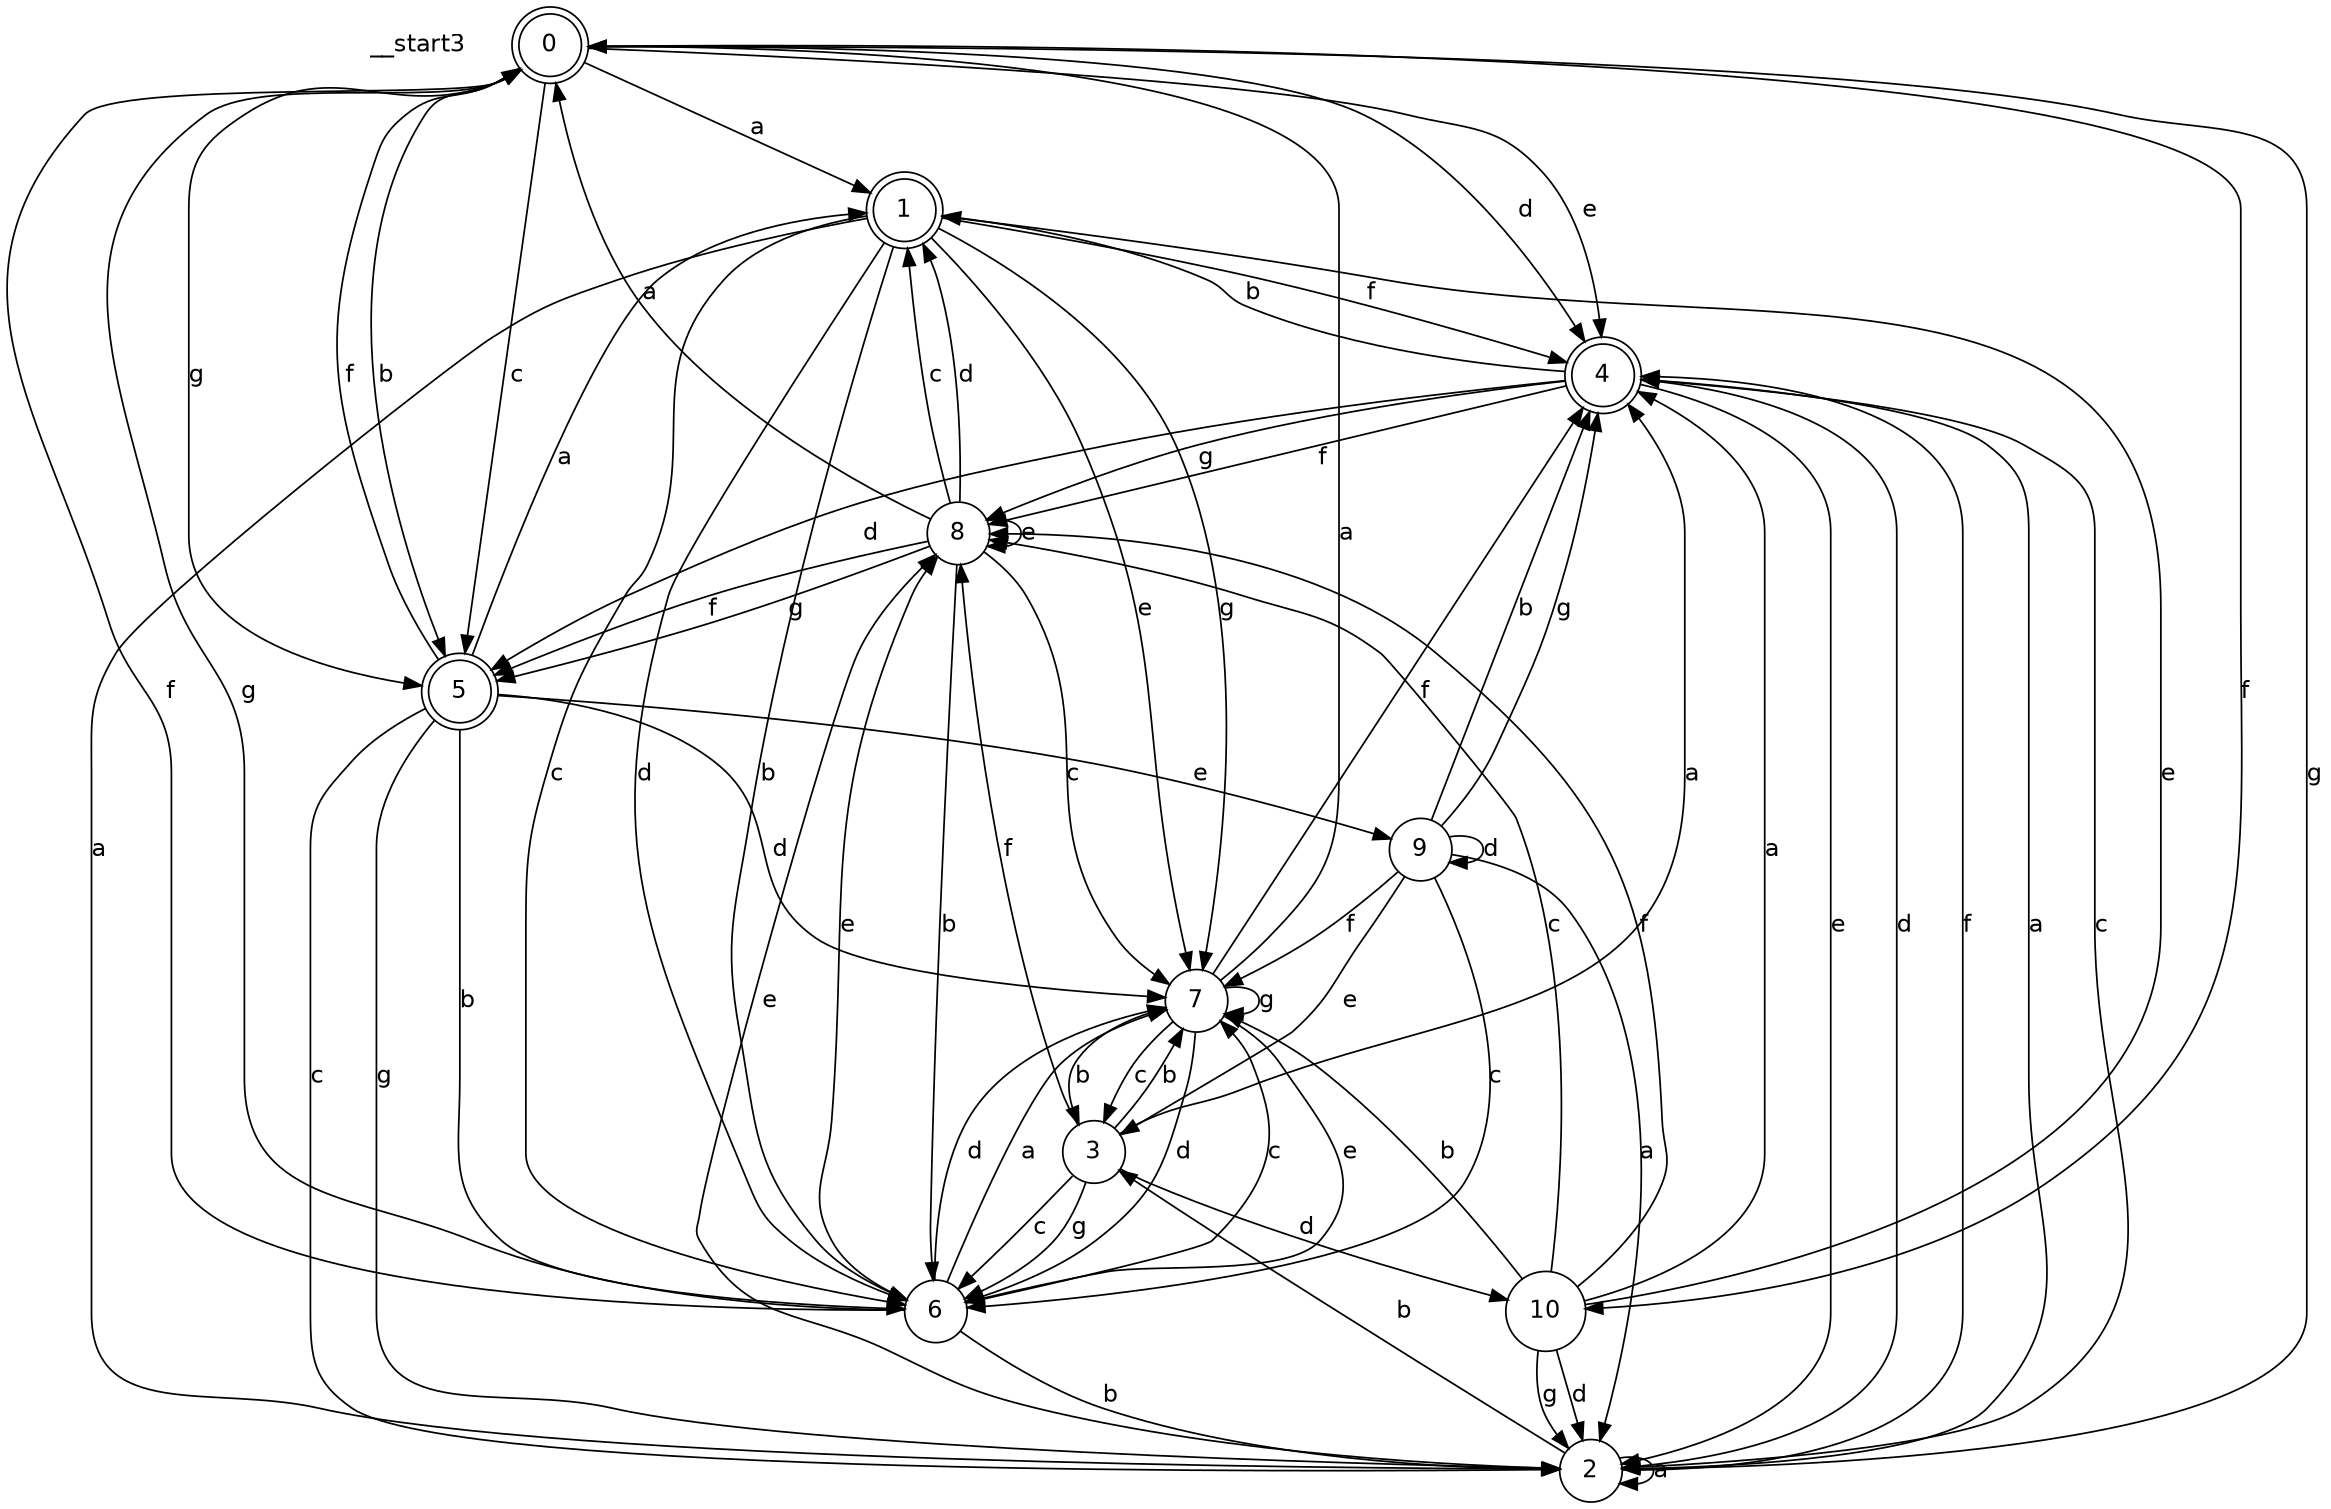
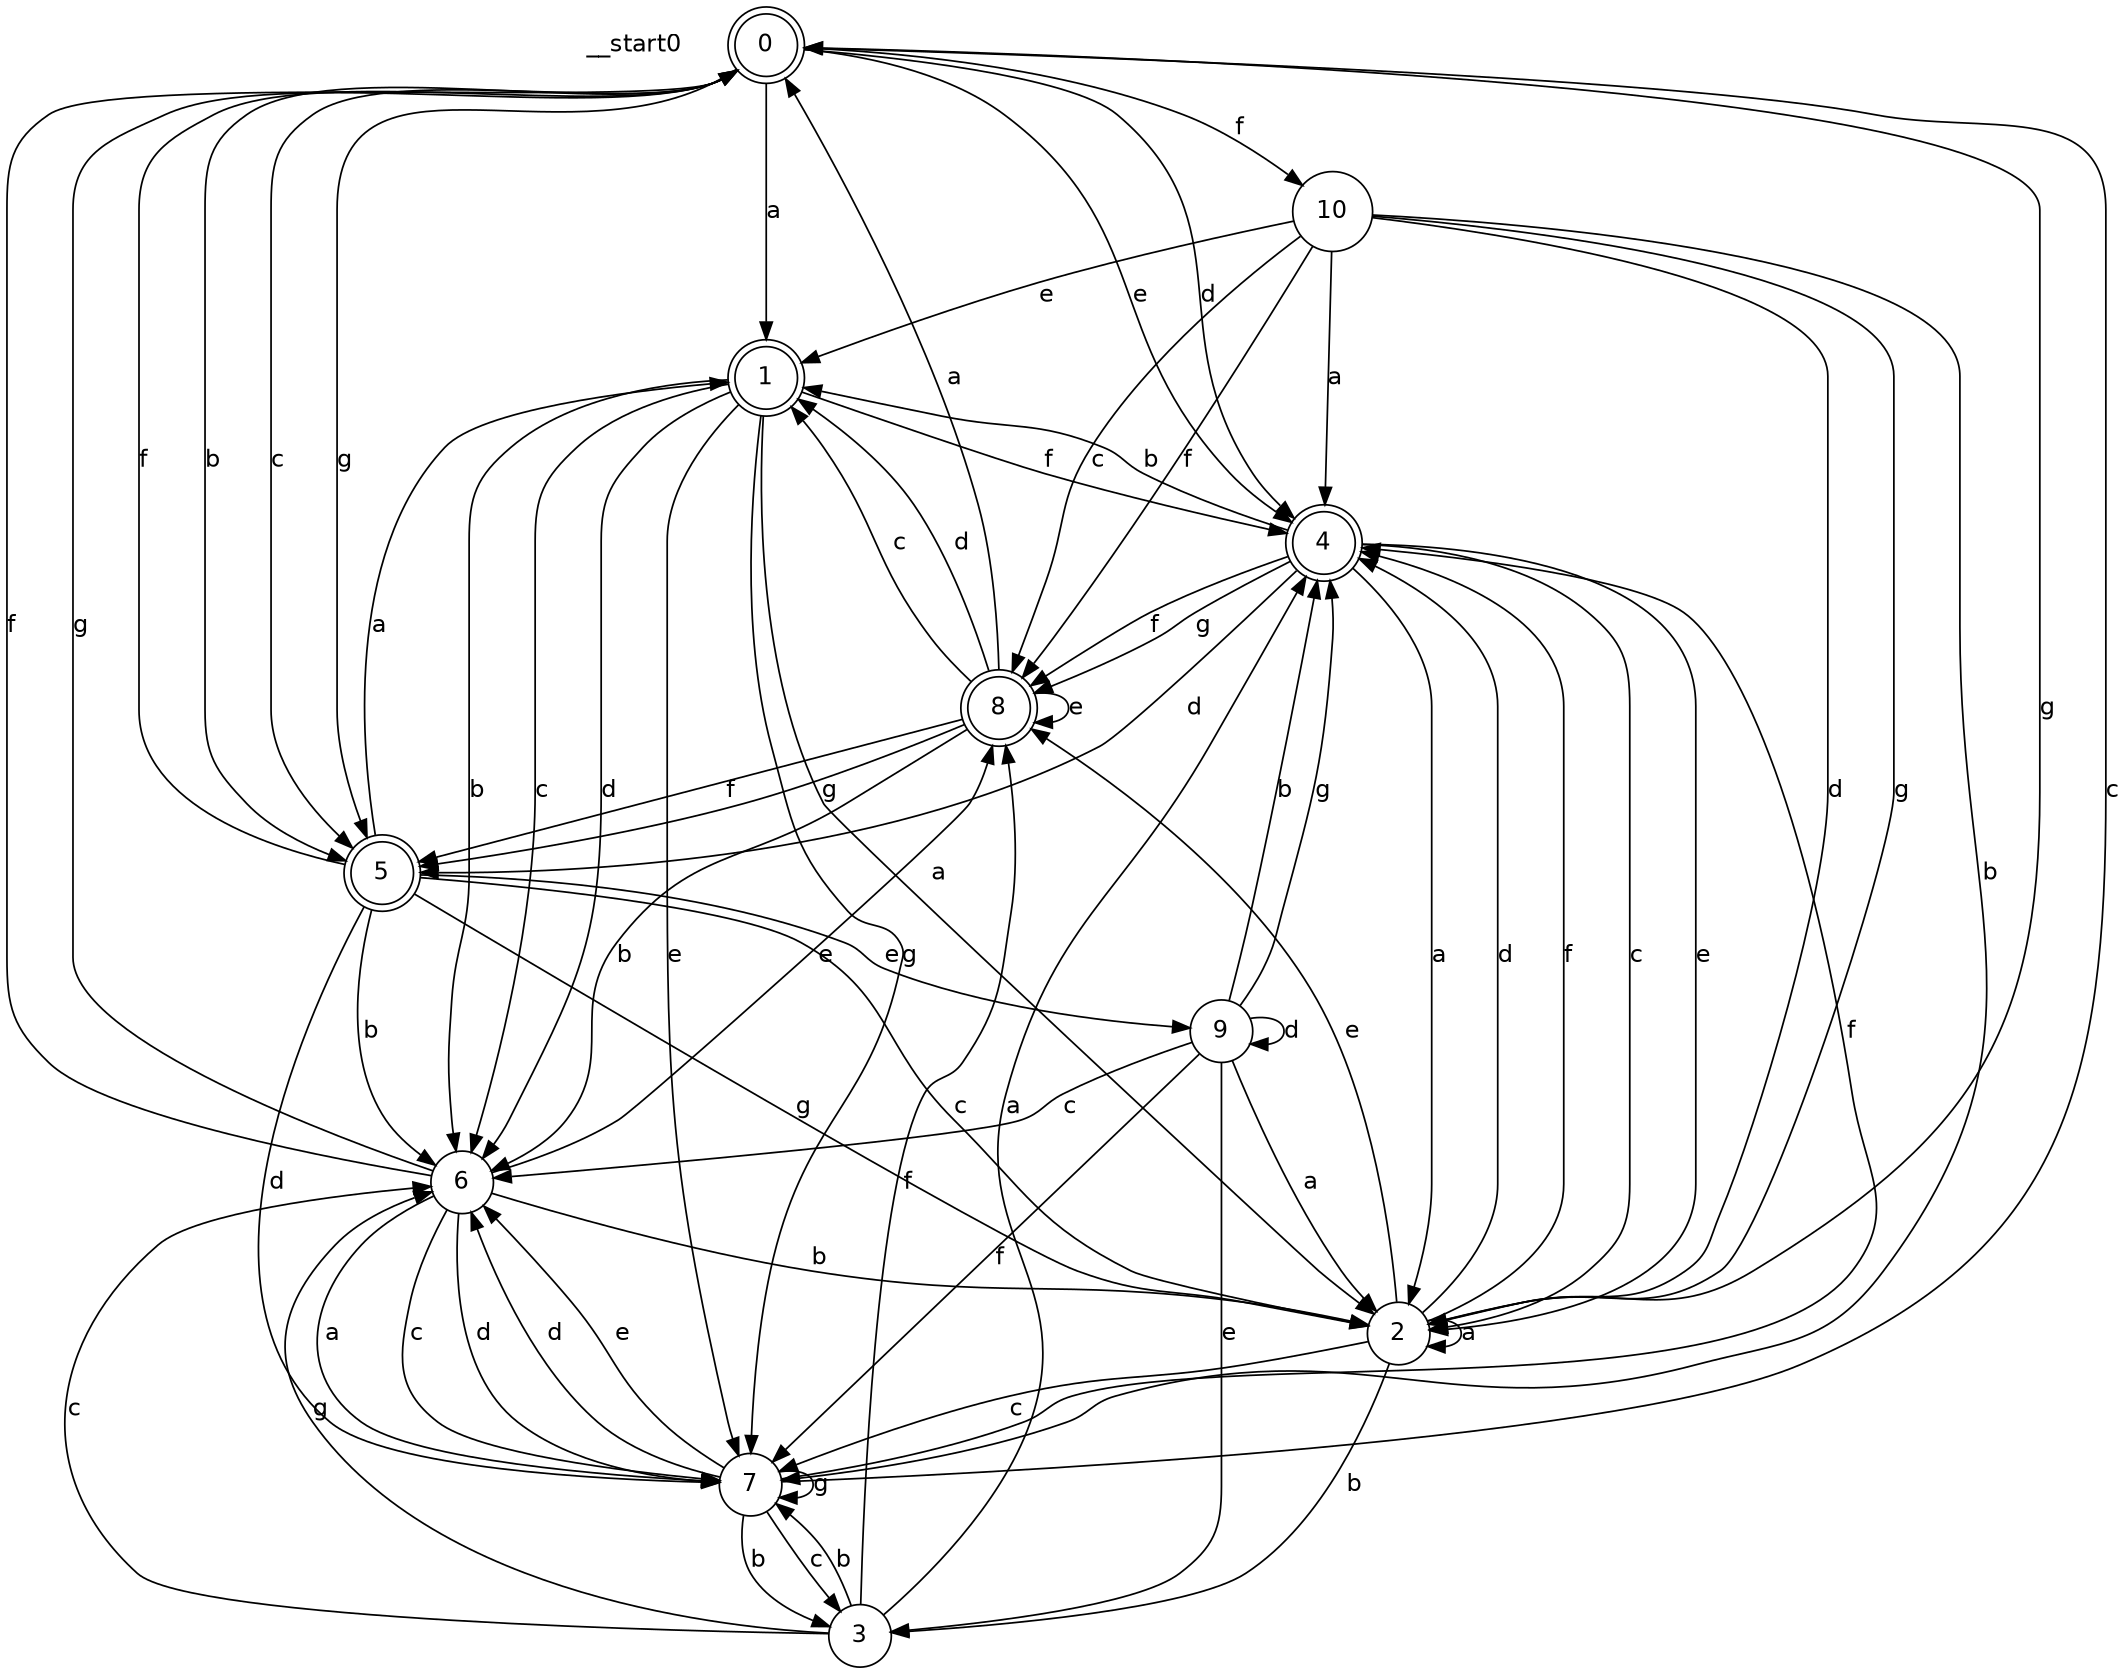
  digraph {
    fontname="DejaVu Sans"
    rankdir=TB
    node [fontname="DejaVu Sans" shape=circle color=black fillcolor=white style=filled]
    edge [fontname="DejaVu Sans"]
-   __start0 [shape=none label=__start3 color="" fillcolor="" style=""]
+   __start0 [shape=none color="" fillcolor="" style=""]
    n2 [label=0 shape=doublecircle style="rounded,filled"]
    n3 [label=1 shape=doublecircle style="rounded,filled"]
    n4 [label=4 shape=doublecircle style="rounded,filled"]
    n5 [label=5 shape=doublecircle style="rounded,filled"]
    n6 [label=10]
    n7 [label=2]
    n8 [label=6]
    n9 [label=7]
-   n10 [label=8 style="rounded,filled"]
+   n10 [label=8 shape=doublecircle style="rounded,filled"]
    n11 [label=9]
    n12 [label=3]
    n2 -> n3 [label=a]
    n2 -> n4 [label=d]
    n2 -> n4 [label=e]
    n2 -> n5 [label=b]
    n2 -> n5 [label=c]
    n2 -> n5 [label=g]
    n2 -> n6 [label=f]
    n3 -> n4 [label=f]
    n3 -> n7 [label=a]
    n3 -> n8 [label=b]
    n3 -> n8 [label=c]
    n3 -> n8 [label=d]
    n3 -> n9 [label=e]
    n3 -> n9 [label=g]
    n4 -> n3 [label=b]
    n4 -> n5 [label=d]
    n4 -> n7 [label=a]
    n4 -> n7 [label=c]
    n4 -> n7 [label=e]
    n4 -> n10 [label=f]
    n4 -> n10 [label=g]
    n5 -> n2 [label=f]
    n5 -> n3 [label=a]
    n5 -> n7 [label=c]
    n5 -> n7 [label=g]
    n5 -> n8 [label=b]
    n5 -> n9 [label=d]
    n5 -> n11 [label=e]
    n6 -> n3 [label=e]
    n6 -> n4 [label=a]
    n6 -> n7 [label=d]
    n6 -> n7 [label=g]
    n6 -> n9 [label=b]
    n6 -> n10 [label=c]
    n6 -> n10 [label=f]
    n7 -> n2 [label=g]
    n7 -> n4 [label=d]
    n7 -> n4 [label=f]
    n7 -> n7 [label=a]
-   n10 -> n9 [label=c]
+   n7 -> n9 [label=c]
    n7 -> n10 [label=e]
    n7 -> n12 [label=b]
    n8 -> n2 [label=f]
    n8 -> n2 [label=g]
    n8 -> n7 [label=b]
    n8 -> n9 [label=a]
    n8 -> n9 [label=c]
    n8 -> n9 [label=d]
    n8 -> n10 [label=e]
-   n9 -> n2 [label=a]
+   n9 -> n2 [label=c]
    n9 -> n4 [label=f]
    n9 -> n8 [label=d]
    n9 -> n8 [label=e]
    n9 -> n9 [label=g]
    n9 -> n12 [label=b]
    n9 -> n12 [label=c]
    n10 -> n2 [label=a]
    n10 -> n3 [label=c]
    n10 -> n3 [label=d]
    n10 -> n5 [label=f]
    n10 -> n5 [label=g]
    n10 -> n8 [label=b]
    n10 -> n10 [label=e]
    n11 -> n4 [label=b]
    n11 -> n4 [label=g]
    n11 -> n7 [label=a]
    n11 -> n8 [label=c]
    n11 -> n9 [label=f]
    n11 -> n11 [label=d]
    n11 -> n12 [label=e]
    n12 -> n4 [label=a]
-   n12 -> n6 [label=d]
    n12 -> n8 [label=c]
    n12 -> n8 [label=g]
    n12 -> n9 [label=b]
    n12 -> n10 [label=f]
  }
